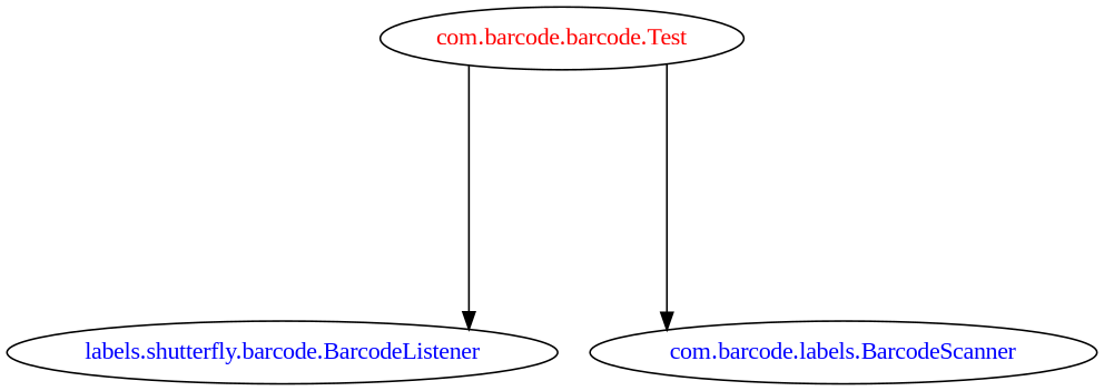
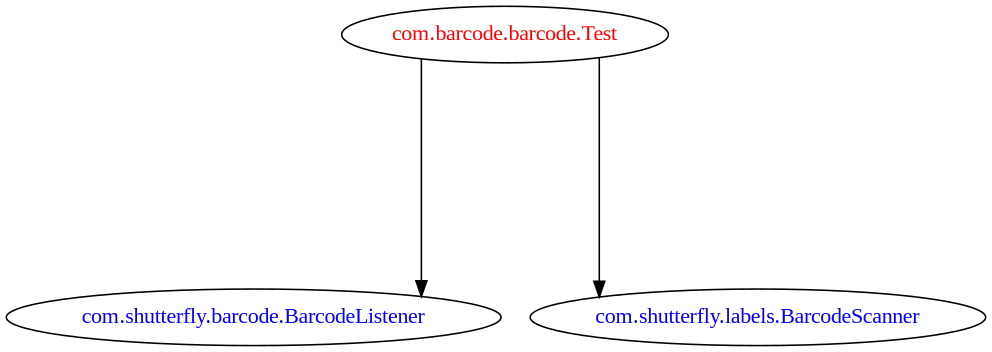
  digraph {
    concentrate=true
    fontname="Liberation Serif"
    rankdir=TB
    ranksep=2.0
    splines=ortho
    node [fontcolor=blue fontname="Liberation Serif"]
    edge [fontname="Liberation Serif"]
    n1 [fontcolor=red label="com.barcode.barcode.Test"]
-   "com.shutterfly.barcode.BarcodeListener" [label="labels.shutterfly.barcode.BarcodeListener"]
-   "com.shutterfly.labels.BarcodeScanner" [label="com.barcode.labels.BarcodeScanner"]
+   "com.shutterfly.barcode.BarcodeListener"
+   "com.shutterfly.labels.BarcodeScanner"
    n1 -> "com.shutterfly.barcode.BarcodeListener"
    n1 -> "com.shutterfly.labels.BarcodeScanner"
  }
